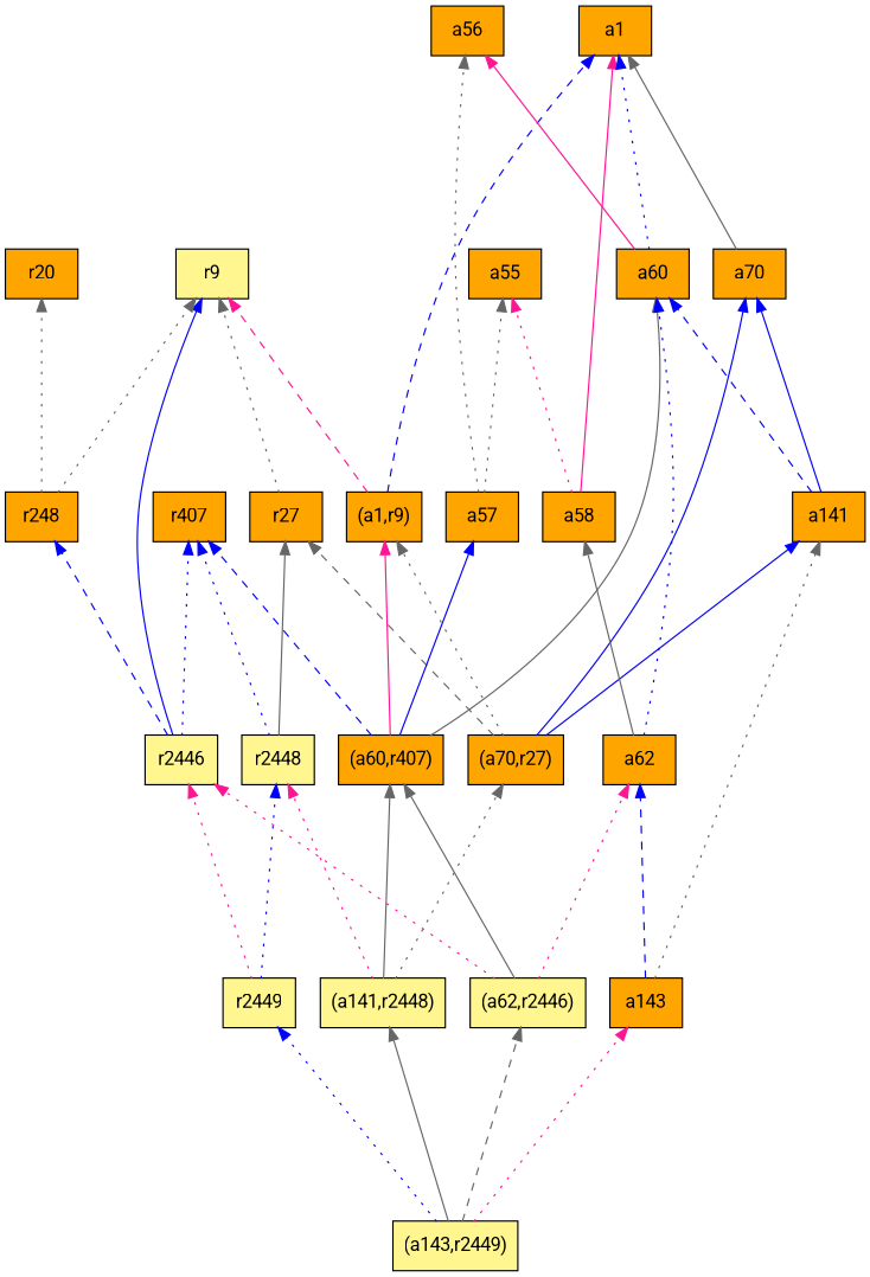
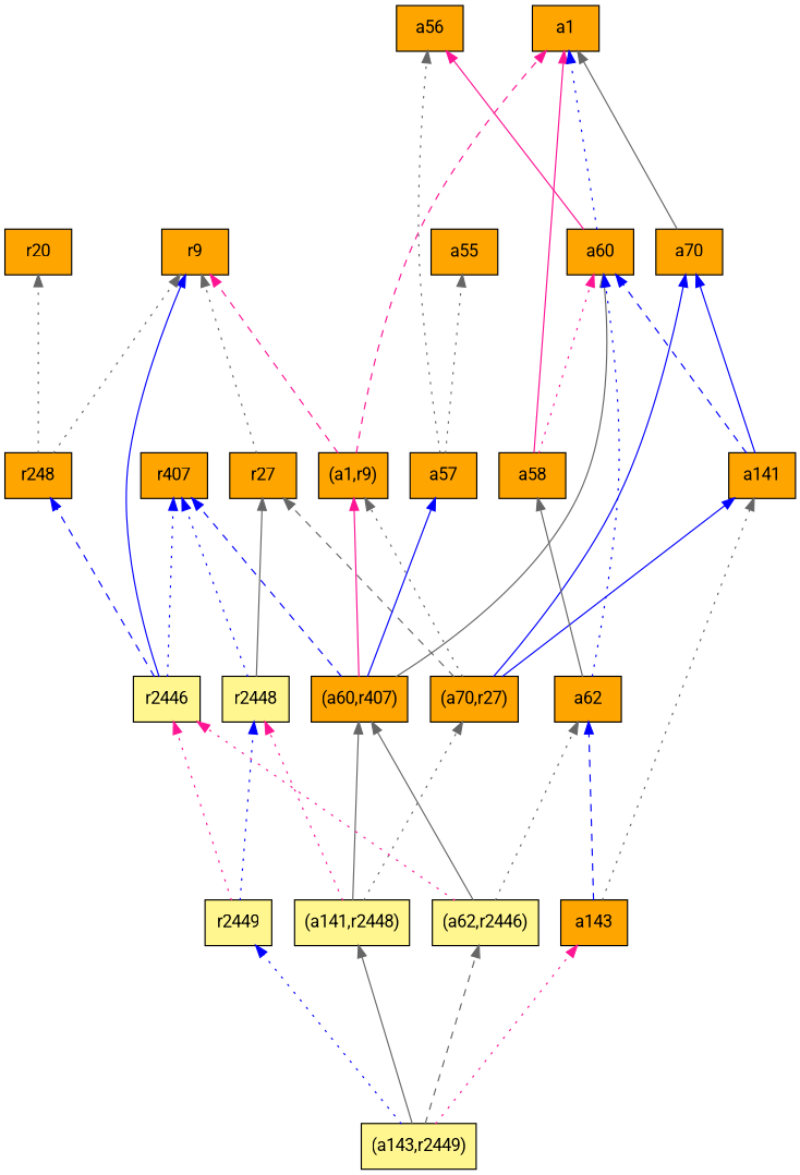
  digraph {
    fontname=Roboto
    rankdir=BT
    ranksep=2.0
    node [fillcolor=orange fontname=Roboto shape=record style=filled]
    edge [color=gray40 fontname=Roboto style=dotted]
    n1 [label="{(a1,r9)}"]
-   n2 [fillcolor=khaki1 label="{r9}"]
+   n2 [label="{r9}"]
    n3 [label="{a1}"]
    n4 [label="{a58}"]
    n5 [label="{a55}"]
    n6 [label="{a57}"]
    n7 [label="{a56}"]
    n8 [label="{r27}"]
    n9 [label="{a141}"]
    n10 [label="{a60}"]
    n11 [label="{a70}"]
    n12 [fillcolor=khaki1 label="{(a143,r2449)}"]
    n13 [fillcolor=khaki1 label="{(a141,r2448)}"]
    n14 [fillcolor=khaki1 label="{(a62,r2446)}"]
    n15 [fillcolor=khaki1 label="{r2449}"]
    n16 [label="{a143}"]
    n17 [fillcolor=khaki1 label="{r2448}"]
    n18 [label="{(a70,r27)}"]
    n19 [label="{(a60,r407)}"]
    n20 [label="{a62}"]
    n21 [fillcolor=khaki1 label="{r2446}"]
    n22 [label="{r407}"]
    n23 [label="{r248}"]
    n24 [label="{r20}"]
    n1 -> n2 [color=deeppink style=dashed]
-   n1 -> n3 [color=blue style=dashed]
+   n1 -> n3 [color=deeppink style=dashed]
    n4 -> n3 [color=deeppink style=solid]
-   n4 -> n5 [color=deeppink]
+   n4 -> n10 [color=deeppink]
    n6 -> n5
    n6 -> n7
    n8 -> n2
    n9 -> n10 [color=blue style=dashed]
    n9 -> n11 [color=blue style=solid]
    n10 -> n3 [color=blue]
    n10 -> n7 [color=deeppink style=solid]
    n11 -> n3 [style=solid]
    n12 -> n13 [style=solid]
    n12 -> n14 [style=dashed]
    n12 -> n15 [color=blue]
    n12 -> n16 [color=deeppink]
    n13 -> n17 [color=deeppink]
    n13 -> n18
    n13 -> n19 [style=solid]
    n14 -> n19 [style=solid]
-   n14 -> n20 [color=deeppink]
+   n14 -> n20
    n14 -> n21 [color=deeppink]
    n15 -> n17 [color=blue]
    n15 -> n21 [color=deeppink]
    n16 -> n9
    n16 -> n20 [color=blue style=dashed]
    n17 -> n8 [style=solid]
    n17 -> n22 [color=blue]
    n18 -> n1
    n18 -> n8 [style=dashed]
    n18 -> n9 [color=blue style=solid]
    n18 -> n11 [color=blue style=solid]
    n19 -> n1 [color=deeppink style=solid]
    n19 -> n6 [color=blue style=solid]
    n19 -> n10 [style=solid]
    n19 -> n22 [color=blue style=dashed]
    n20 -> n4 [style=solid]
    n20 -> n10 [color=blue]
    n21 -> n2 [color=blue style=solid]
    n21 -> n22 [color=blue]
    n21 -> n23 [color=blue style=dashed]
    n23 -> n2
    n23 -> n24
  }
